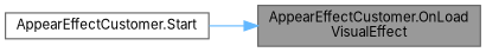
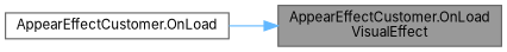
  digraph {
    rankdir=RL
    fontname=Inter
    node [fontname=Inter fontsize=10 shape=box style=filled]
    n1 [color=gray40 fillcolor=grey60 fontcolor=black height=0.2 label="AppearEffectCustomer.OnLoad\lVisualEffect" width=0.4]
-   n2 [color=grey40 fillcolor=white height=0.2 label="AppearEffectCustomer.Start" width=0.4]
+   n2 [color=grey40 fillcolor=white height=0.2 label="AppearEffectCustomer.OnLoad" width=0.4]
    n1 -> n2 [color=steelblue1 dir=back fontname=Inter fontsize=10 labelfontname=Helvetica labelfontsize=10 style=solid]
  }
